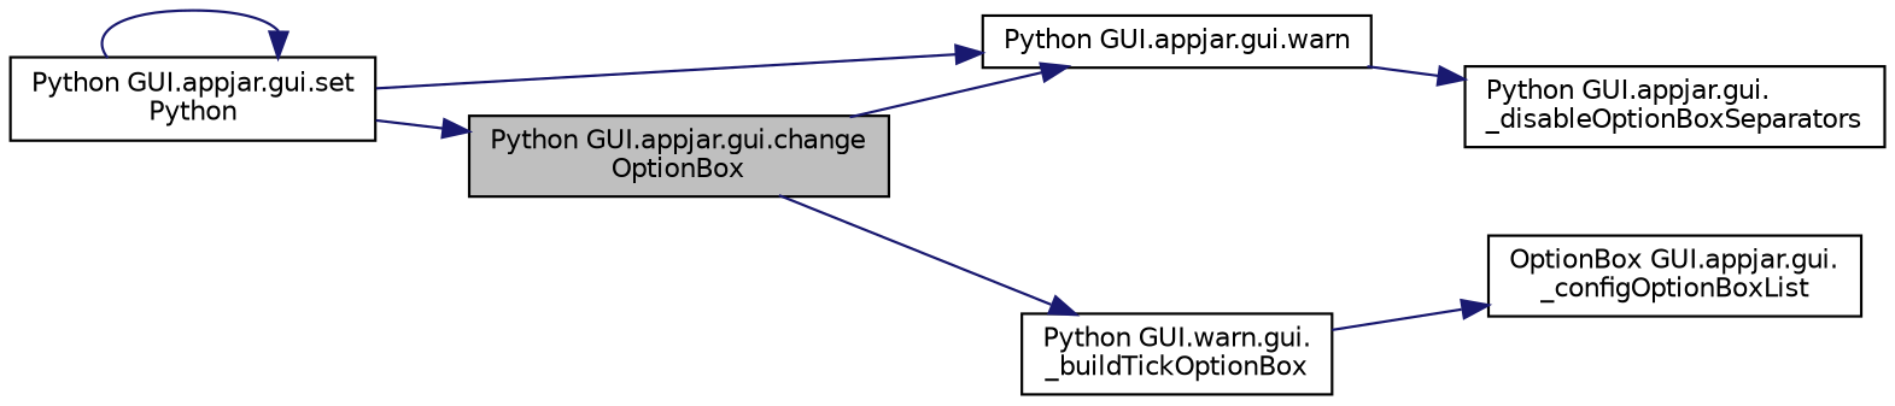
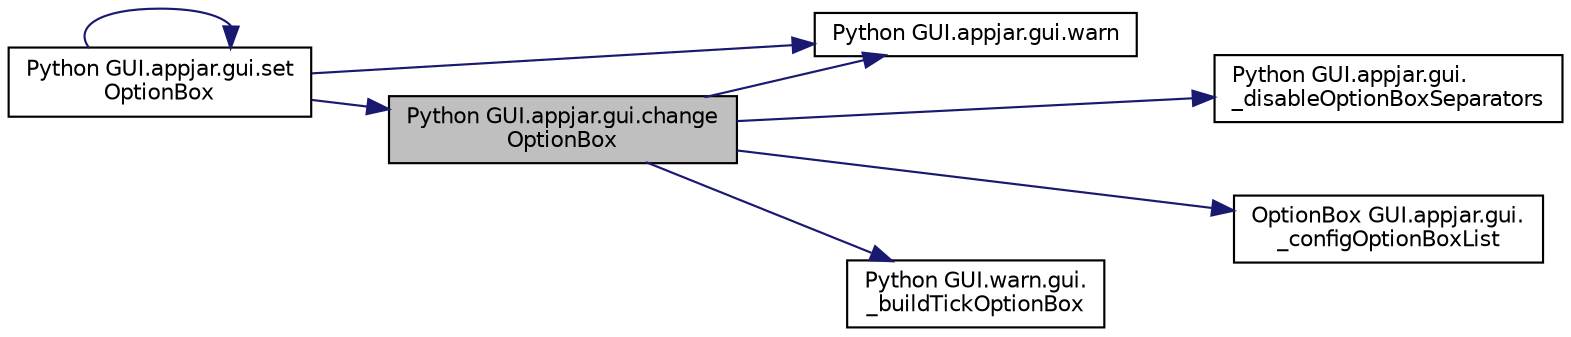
  digraph {
    rankdir=LR
    node [color=black fillcolor=white fontname=Helvetica fontsize=10 shape=record style=filled]
    edge [color=midnightblue fontname=Helvetica fontsize=10 labelfontname=Helvetica labelfontsize=10 style=solid]
    n1 [fillcolor=grey75 fontcolor=black height=0.2 label="Python GUI.appjar.gui.change\lOptionBox" width=0.4]
    n2 [height=0.2 label="OptionBox GUI.appjar.gui.\l_configOptionBoxList" width=0.4]
    n3 [height=0.2 label="Python GUI.appjar.gui.warn" width=0.4]
    n4 [height=0.2 label="Python GUI.warn.gui.\l_buildTickOptionBox" width=0.4]
    n5 [height=0.2 label="Python GUI.appjar.gui.\l_disableOptionBoxSeparators" width=0.4]
-   n6 [height=0.2 label="Python GUI.appjar.gui.set\lPython" width=0.4]
-   n4 -> n2
+   n6 [height=0.2 label="Python GUI.appjar.gui.set\lOptionBox" width=0.4]
+   n1 -> n2
    n1 -> n3
    n1 -> n4
-   n3 -> n5
+   n1 -> n5
    n6 -> n1
    n6 -> n3
    n6 -> n6
  }
